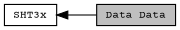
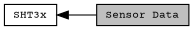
  digraph {
    rankdir=LR
    fontname="Courier Prime"
    node [color=black fontname="Courier Prime" fontsize=10 shape=box style=filled]
-   n1 [fillcolor=grey75 fontcolor=black height=0.2 label="Data Data" width=0.4]
+   n1 [fillcolor=grey75 fontcolor=black height=0.2 label="Sensor Data" width=0.4]
    n2 [fillcolor=white height=0.2 label=SHT3x width=0.4]
    n2 -> n1 [dir=back fontname="Courier Prime" fontsize=10 labelfontname=Helvetica labelfontsize=10 shape=plaintext style=solid]
  }
